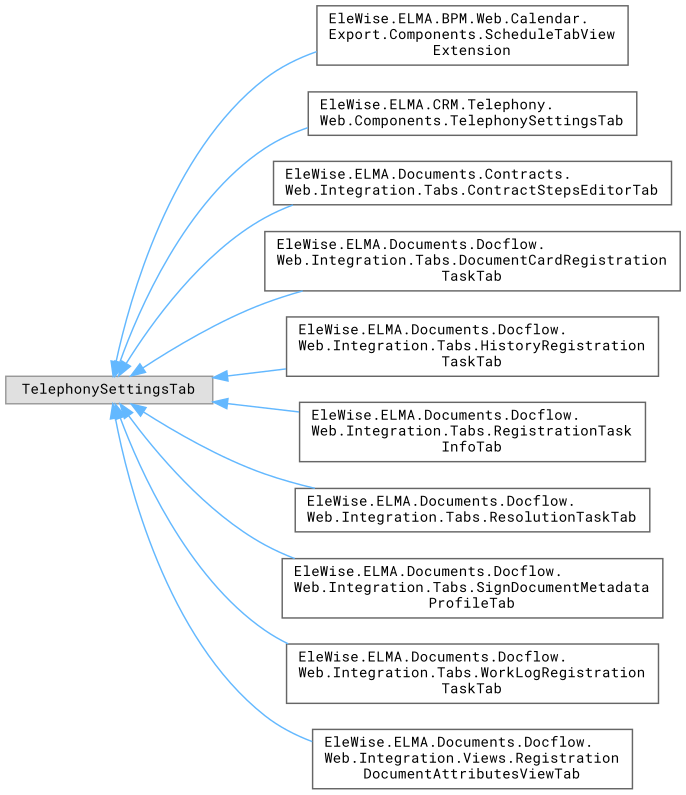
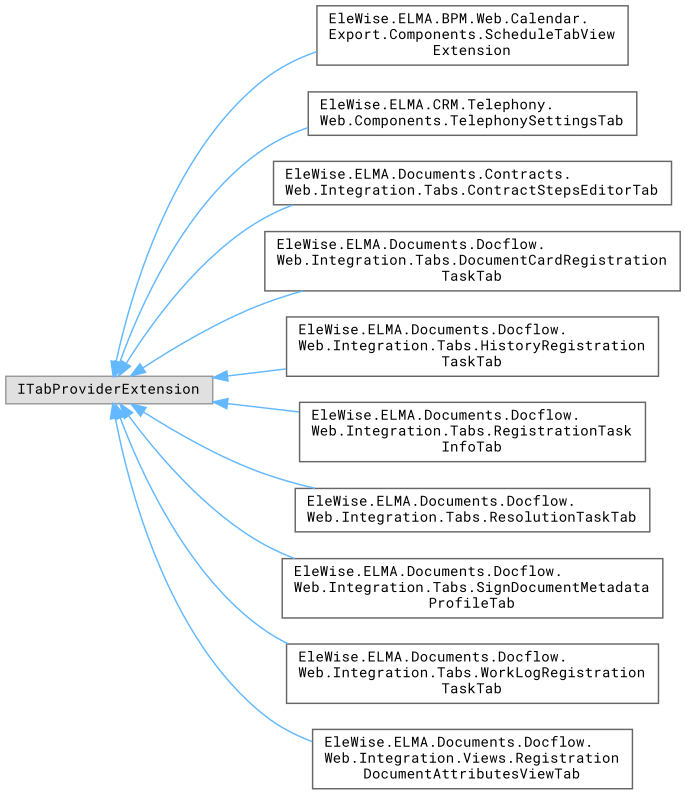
  digraph {
    rankdir=LR
    fontname="Roboto Mono"
    node [color=grey40 fillcolor=white fontname="Roboto Mono" fontsize=10 shape=box style=filled]
    edge [color=steelblue1 dir=back fontname="Roboto Mono" fontsize=10 labelfontname=Helvetica labelfontsize=10 style=solid]
-   n1 [color=grey60 fillcolor="#E0E0E0" height=0.2 label=TelephonySettingsTab width=0.4]
+   n1 [color=grey60 fillcolor="#E0E0E0" height=0.2 label=ITabProviderExtension width=0.4]
    n2 [height=0.2 label="EleWise.ELMA.BPM.Web.Calendar.\lExport.Components.ScheduleTabView\lExtension" width=0.4]
    n3 [height=0.2 label="EleWise.ELMA.CRM.Telephony.\lWeb.Components.TelephonySettingsTab" width=0.4]
    n4 [height=0.2 label="EleWise.ELMA.Documents.Contracts.\lWeb.Integration.Tabs.ContractStepsEditorTab" width=0.4]
    n5 [height=0.2 label="EleWise.ELMA.Documents.Docflow.\lWeb.Integration.Tabs.DocumentCardRegistration\lTaskTab" width=0.4]
    n6 [height=0.2 label="EleWise.ELMA.Documents.Docflow.\lWeb.Integration.Tabs.HistoryRegistration\lTaskTab" width=0.4]
    n7 [height=0.2 label="EleWise.ELMA.Documents.Docflow.\lWeb.Integration.Tabs.RegistrationTask\lInfoTab" width=0.4]
    n8 [height=0.2 label="EleWise.ELMA.Documents.Docflow.\lWeb.Integration.Tabs.ResolutionTaskTab" width=0.4]
    n9 [height=0.2 label="EleWise.ELMA.Documents.Docflow.\lWeb.Integration.Tabs.SignDocumentMetadata\lProfileTab" width=0.4]
    n10 [height=0.2 label="EleWise.ELMA.Documents.Docflow.\lWeb.Integration.Tabs.WorkLogRegistration\lTaskTab" width=0.4]
    n11 [height=0.2 label="EleWise.ELMA.Documents.Docflow.\lWeb.Integration.Views.Registration\lDocumentAttributesViewTab" width=0.4]
    n1 -> n2
    n1 -> n3
    n1 -> n4
    n1 -> n5
    n1 -> n6
    n1 -> n7
    n1 -> n8
    n1 -> n9
    n1 -> n10
    n1 -> n11
  }
